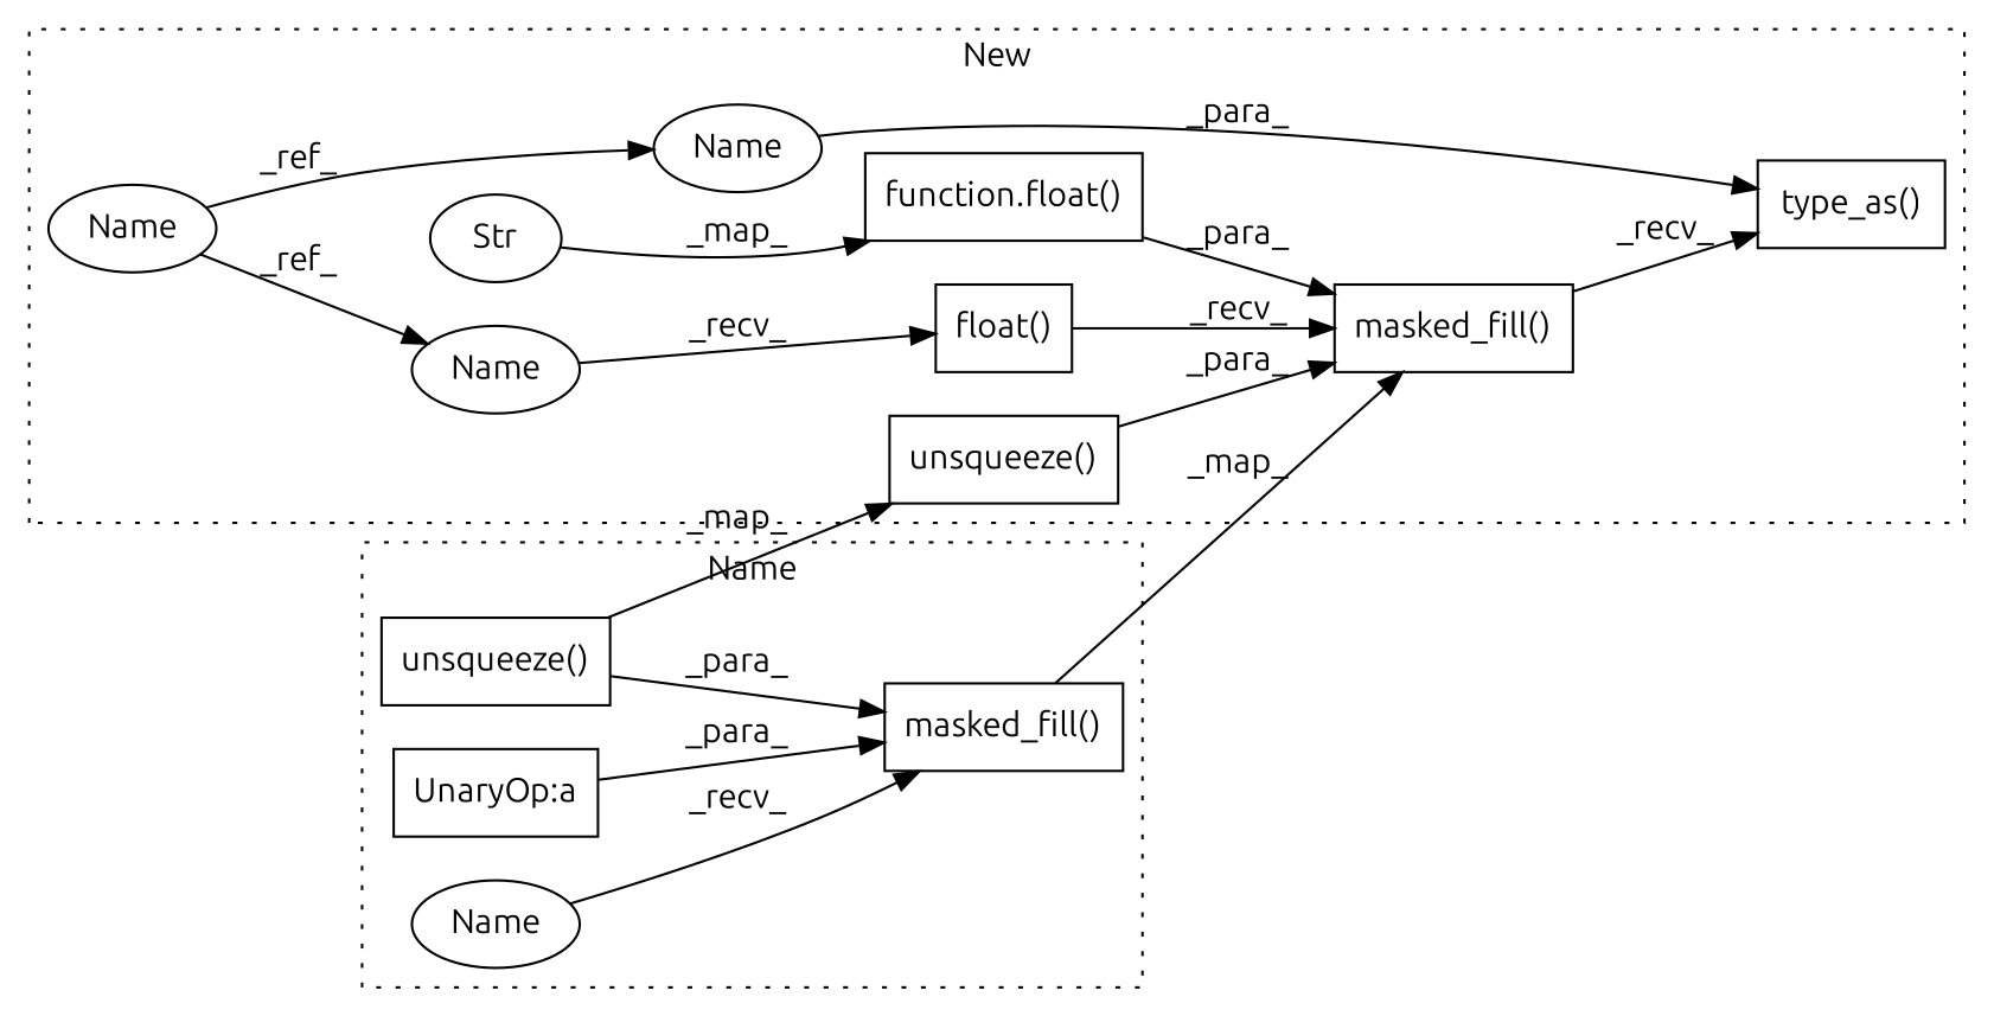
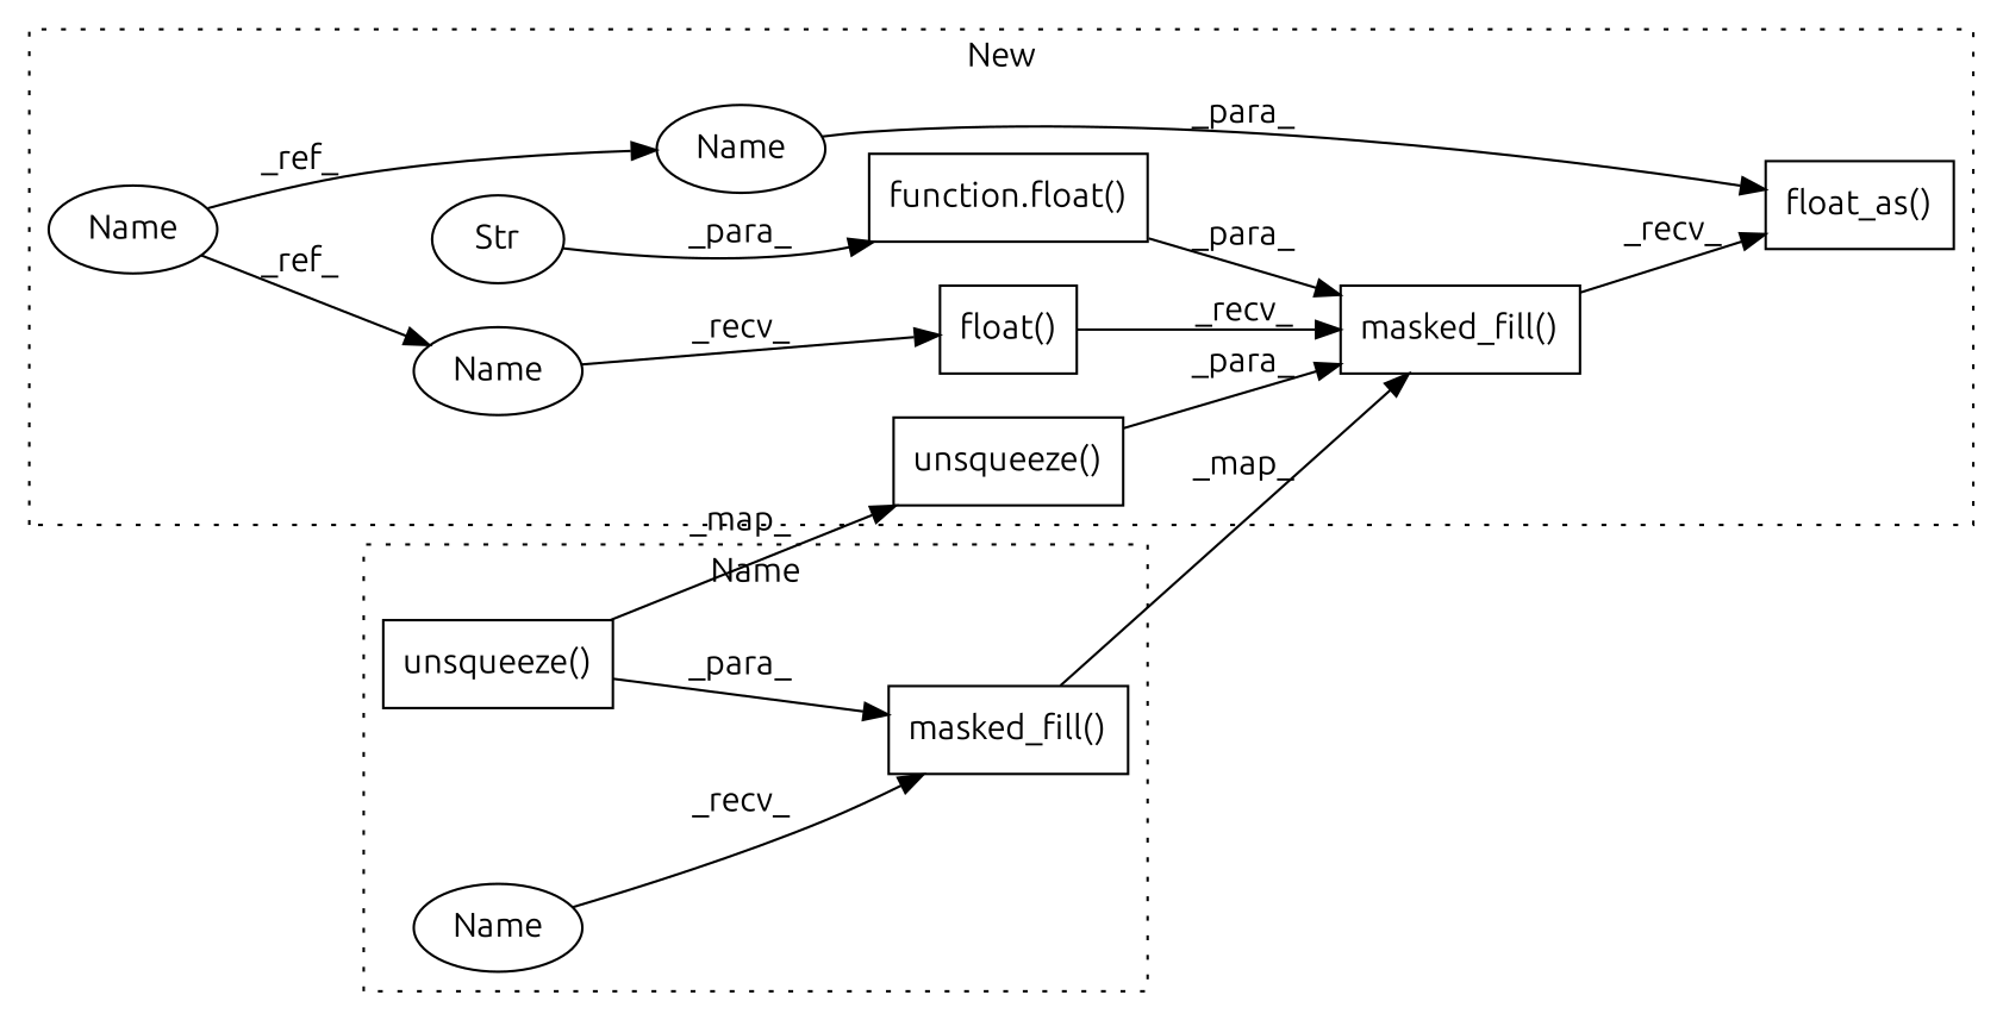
  digraph {
    fontname=Ubuntu
    rankdir=LR
    node [a=75 fontname=Ubuntu l=12 s=5100 shape=box]
    edge [fontname=Ubuntu]
    n1 [l="42,15" label="masked_fill()" s="5081,5192"]
    n2 [l="40,1" label="unsqueeze()" s="5123,5164"]
-   n3 [a=61 l=9 label="UnaryOp:a" s=5183]
    n4 [a=87 label=Name s=5081 shape=ellipse]
    n5 [l="50,15" label="masked_fill()" s="5100,5223"]
    n6 [l="40,1" label="unsqueeze()" s="5150,5191"]
-   n7 [l="147,1" label="type_as()" s="5100,5259"]
+   n7 [l="147,1" label="float_as()" s="5100,5259"]
    n8 [l="6,1" label="function.float()" s="5210,5222"]
    n9 [a=66 l=6 label=Str s=5216 shape=ellipse]
    n10 [a=87 label=Name s=5001 shape=ellipse]
    n11 [l=20 label="float()"]
    n12 [a=87 label=Name shape=ellipse]
    n13 [a=87 label=Name s=5247 shape=ellipse]
    subgraph cluster_1 {
      label=Name
      style=dotted
      n1
      n2
-     n3
      n4
    }
    subgraph cluster_2 {
      label=New
      style=dotted
      n5
      n6
      n7
      n8
      n9
      n10
      n11
      n12
      n13
    }
    n1 -> n5 [label=_map_]
    n2 -> n1 [label=_para_]
    n2 -> n6 [label=_map_]
-   n3 -> n1 [label=_para_]
    n4 -> n1 [label=_recv_]
    n5 -> n7 [label=_recv_]
    n6 -> n5 [label=_para_]
    n8 -> n5 [label=_para_]
-   n9 -> n8 [label=_map_]
+   n9 -> n8 [label=_para_]
    n10 -> n12 [label=_ref_]
    n10 -> n13 [label=_ref_]
    n11 -> n5 [label=_recv_]
    n12 -> n11 [label=_recv_]
    n13 -> n7 [label=_para_]
  }
